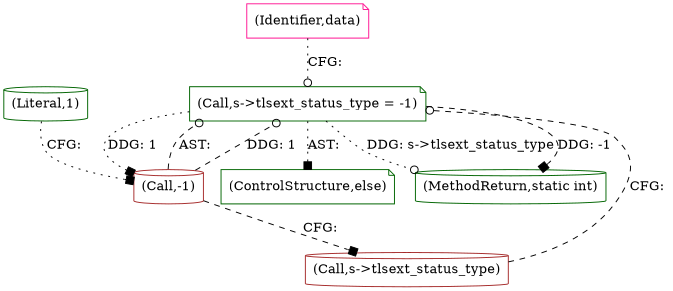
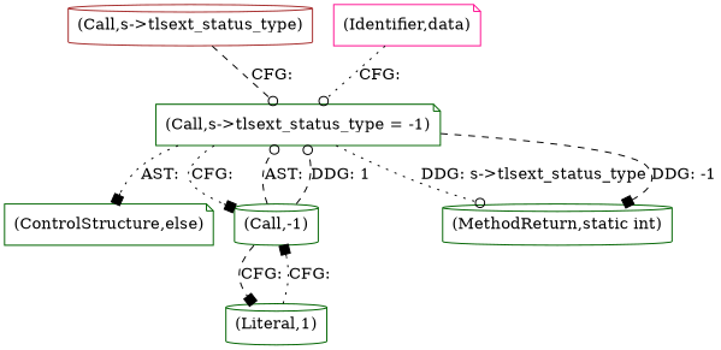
  digraph {
    node [color=darkgreen shape=cylinder]
    edge [arrowhead=box style=dotted]
    n1 [label="(Call,s->tlsext_status_type = -1)" shape=note]
-   n2 [color=brown label="(Call,-1)"]
+   n2 [label="(Call,-1)"]
    n3 [label="(ControlStructure,else)" shape=note]
    n4 [label="(MethodReturn,static int)"]
    n5 [label="(Literal,1)"]
    n6 [color=brown label="(Call,s->tlsext_status_type)"]
    n7 [color=deeppink label="(Identifier,data)" shape=note]
-   n1 -> n2 [label="DDG: 1"]
+   n1 -> n2 [label="CFG: "]
    n1 -> n3 [label="AST: "]
    n1 -> n4 [arrowhead=odot label="DDG: s->tlsext_status_type"]
    n1 -> n4 [label="DDG: -1" style=dashed]
    n2 -> n1 [arrowhead=odot label="AST: " style=dashed]
    n2 -> n1 [arrowhead=odot label="DDG: 1" style=dashed]
-   n2 -> n6 [label="CFG: " style=dashed]
+   n2 -> n5 [label="CFG: " style=dashed]
    n5 -> n2 [label="CFG: "]
    n6 -> n1 [arrowhead=odot label="CFG: " style=dashed]
    n7 -> n1 [arrowhead=odot label="CFG: "]
  }
